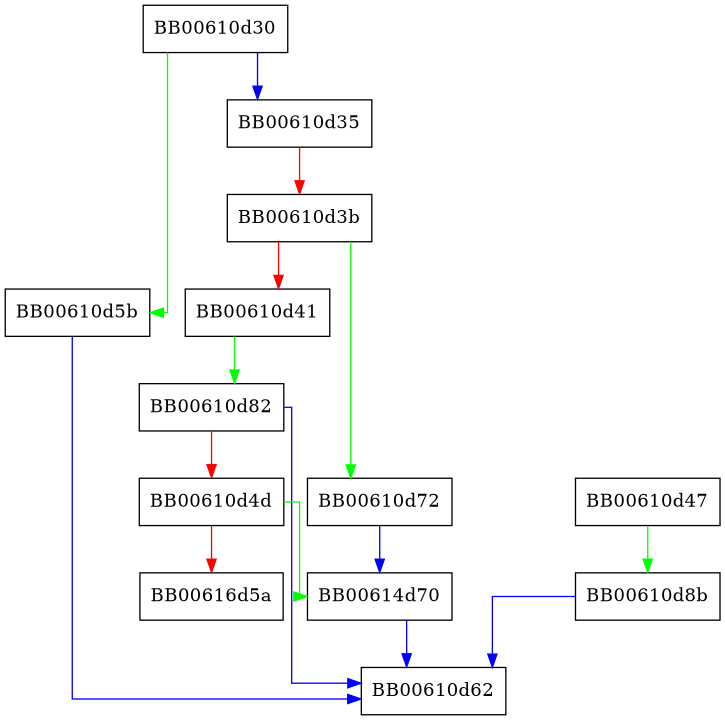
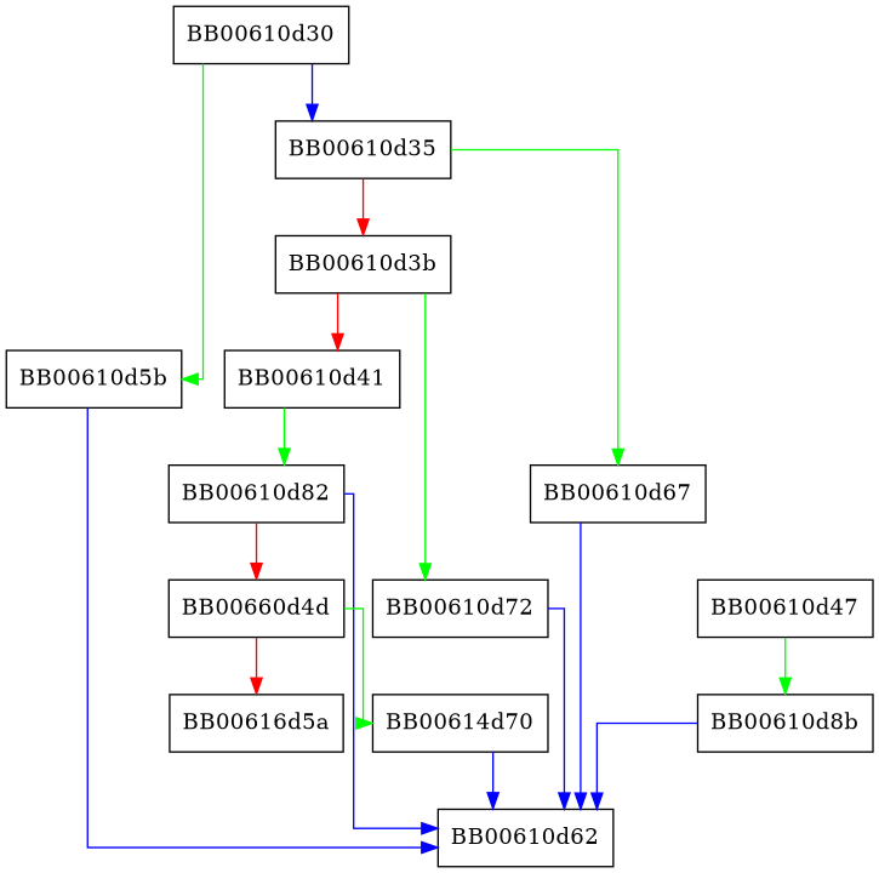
  digraph {
    splines=ortho
    node [shape=box]
    edge [color=blue]
    BB00610d30
    BB00610d5b
    BB00610d35
    BB00610d62
+   BB00610d67
    BB00610d3b
    n7 [label=BB00610d72]
    BB00610d41
    BB00610d82
-   BB00610d4d
+   BB00610d4d [label=BB00660d4d]
    BB00610d47
    BB00610d8b
    n13 [label=BB00614d70]
    n14 [label=BB00616d5a]
    BB00610d30 -> BB00610d5b [color=green]
    BB00610d30 -> BB00610d35
    BB00610d5b -> BB00610d62
+   BB00610d35 -> BB00610d67 [color=green]
    BB00610d35 -> BB00610d3b [color=red]
+   BB00610d67 -> BB00610d62
    BB00610d3b -> n7 [color=green]
    BB00610d3b -> BB00610d41 [color=red]
-   n7 -> n13
+   n7 -> BB00610d62
    BB00610d41 -> BB00610d82 [color=green]
    BB00610d82 -> BB00610d62
    BB00610d82 -> BB00610d4d [color=red]
    BB00610d4d -> n13 [color=green]
    BB00610d4d -> n14 [color=red]
    BB00610d47 -> BB00610d8b [color=green]
    BB00610d8b -> BB00610d62
    n13 -> BB00610d62
  }
